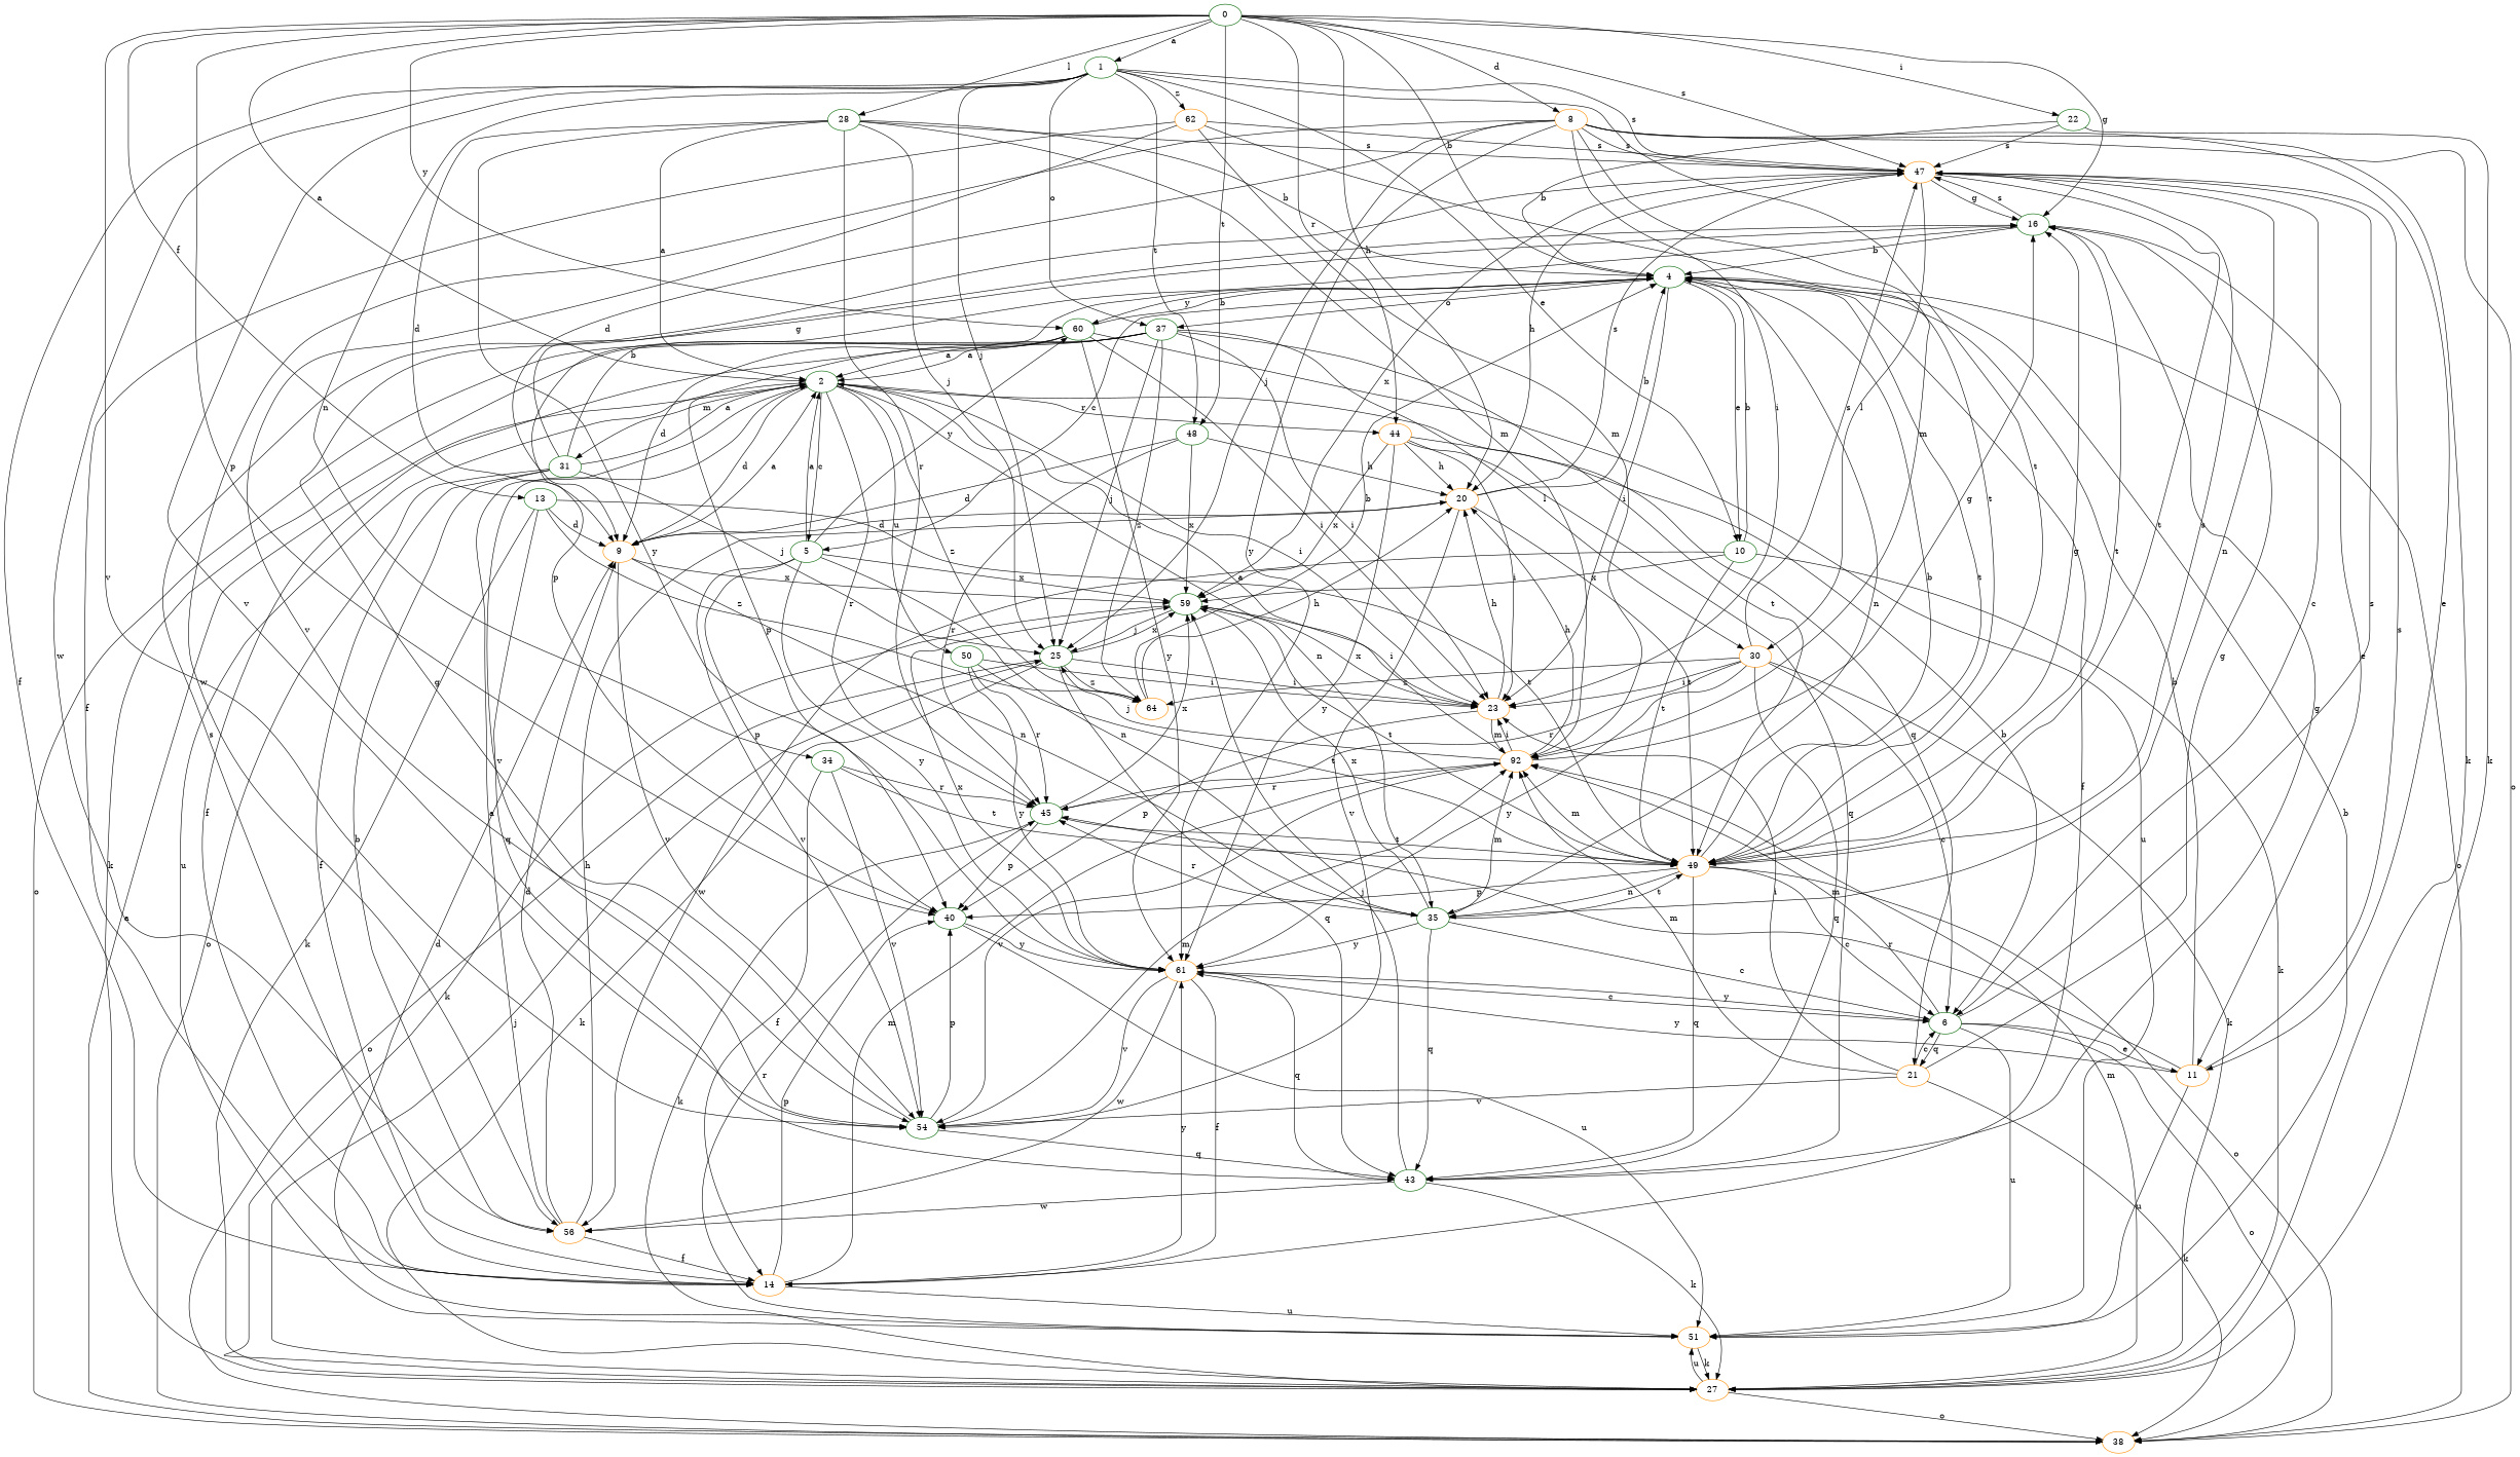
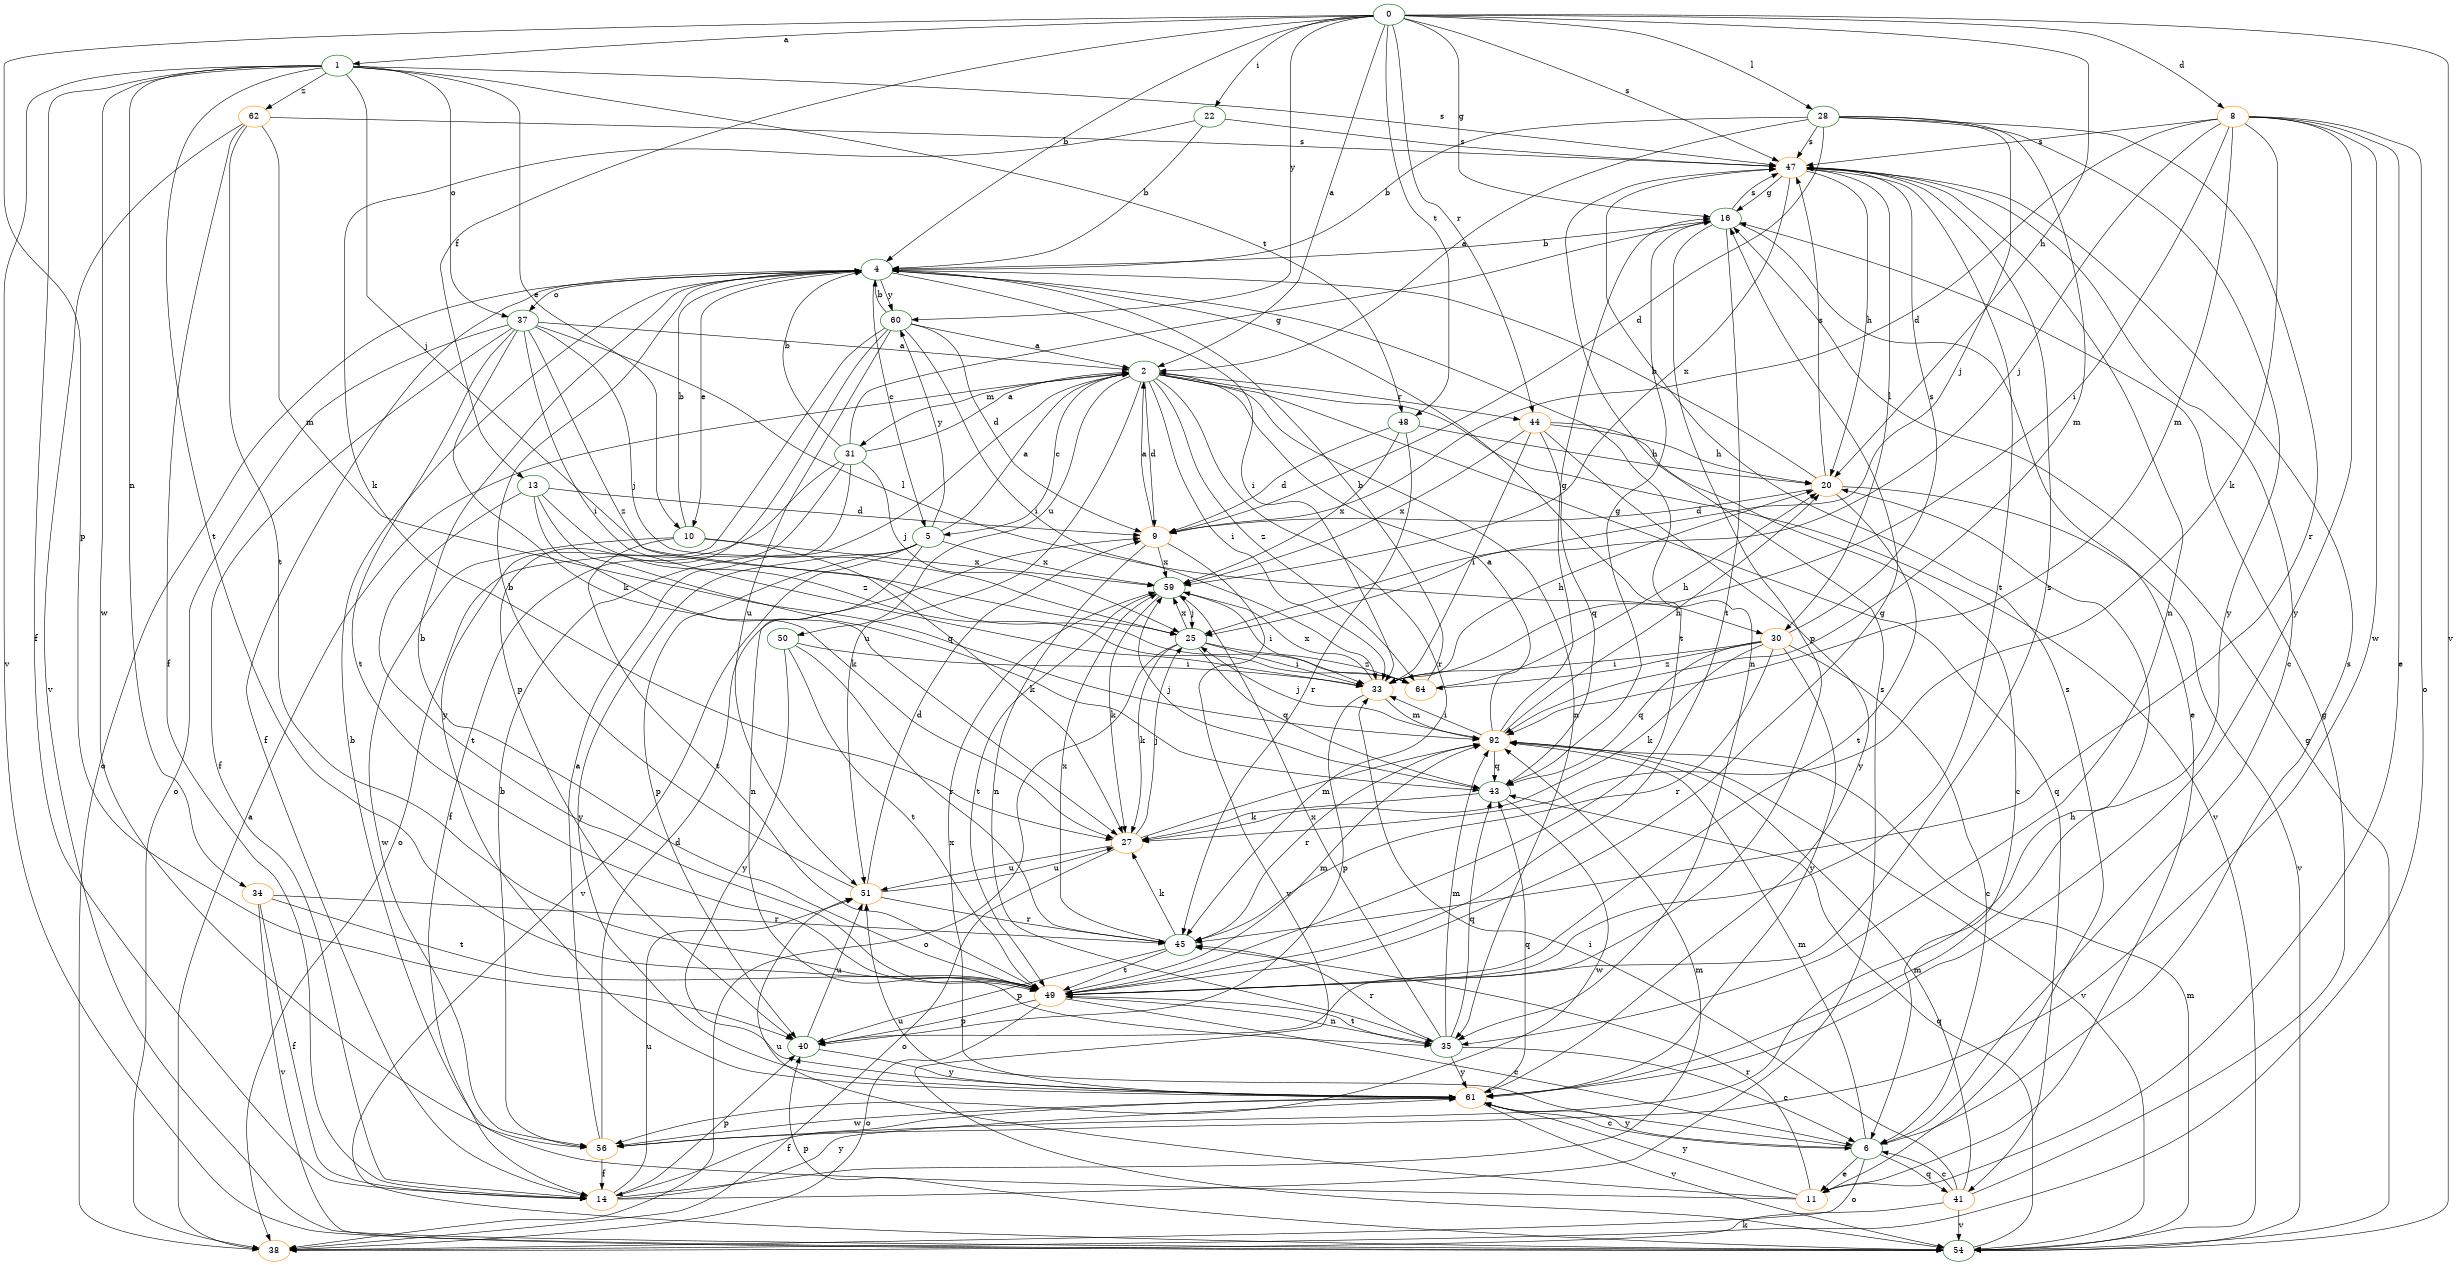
  strict digraph {
    node [color=darkgreen]
    0
    1
    2
    4
    8 [color=darkorange]
    13
    16
    20 [color=darkorange]
    22
    28
    40
    44 [color=darkorange]
    47 [color=darkorange]
    48
    54
    60
    10
    14 [color=darkorange]
    25
-   34
+   34 [color=darkorange]
    37
    49 [color=darkorange]
    56 [color=darkorange]
    62 [color=darkorange]
    5
    9 [color=darkorange]
-   23 [color=darkorange]
+   23 [color=darkorange label=33]
    31
    35
-   41 [color=darkorange label=21]
+   41 [color=darkorange]
    45
    50
    51 [color=darkorange]
    64 [color=darkorange]
    38 [color=darkorange]
    61 [color=darkorange]
    11 [color=darkorange]
    n38 [color=darkorange label=92]
    27 [color=darkorange]
    43
    59
    6
    30 [color=darkorange]
    0 -> 1 [label=a]
    0 -> 2 [label=a]
    0 -> 4 [label=b]
    0 -> 8 [label=d]
    0 -> 13 [label=f]
    0 -> 16 [label=g]
    0 -> 20 [label=h]
    0 -> 22 [label=i]
    0 -> 28 [label=l]
    0 -> 40 [label=p]
    0 -> 44 [label=r]
    0 -> 47 [label=s]
    0 -> 48 [label=t]
    0 -> 54 [label=v]
    0 -> 60 [label=y]
    1 -> 47 [label=s]
    1 -> 48 [label=t]
    1 -> 54 [label=v]
    1 -> 10 [label=e]
    1 -> 14 [label=f]
    1 -> 25 [label=j]
    1 -> 34 [label=n]
    1 -> 37 [label=o]
    1 -> 49 [label=t]
    1 -> 56 [label=w]
    1 -> 62 [label=z]
    2 -> 44 [label=r]
    2 -> 54 [label=v]
    2 -> 5 [label=c]
    2 -> 9 [label=d]
    2 -> 23 [label=i]
    2 -> 31 [label=m]
    2 -> 35 [label=n]
    2 -> 41 [label=q]
    2 -> 45 [label=r]
    2 -> 50 [label=u]
    2 -> 51 [label=u]
    2 -> 64 [label=z]
    4 -> 60 [label=y]
    4 -> 10 [label=e]
    4 -> 14 [label=f]
    4 -> 37 [label=o]
    4 -> 49 [label=t]
    4 -> 5 [label=c]
    4 -> 23 [label=i]
    4 -> 35 [label=n]
    4 -> 38 [label=o]
    8 -> 47 [label=s]
    8 -> 25 [label=j]
    8 -> 56 [label=w]
    8 -> 9 [label=d]
    8 -> 23 [label=i]
    8 -> 38 [label=o]
    8 -> 61 [label=y]
    8 -> 11 [label=e]
    8 -> n38 [label=m]
    8 -> 27 [label=k]
    13 -> 49 [label=t]
    13 -> 9 [label=d]
    13 -> 64 [label=z]
    13 -> 27 [label=k]
    13 -> 43 [label=q]
    16 -> 4 [label=b]
    16 -> 40 [label=p]
    16 -> 47 [label=s]
    16 -> 49 [label=t]
    16 -> 11 [label=e]
    20 -> 4 [label=b]
    20 -> 47 [label=s]
    20 -> 54 [label=v]
    20 -> 49 [label=t]
    20 -> 9 [label=d]
    22 -> 4 [label=b]
    22 -> 47 [label=s]
    22 -> 27 [label=k]
    28 -> 2 [label=a]
    28 -> 4 [label=b]
    28 -> 47 [label=s]
    28 -> 25 [label=j]
    28 -> 9 [label=d]
    28 -> 45 [label=r]
    28 -> 61 [label=y]
    28 -> n38 [label=m]
    40 -> 51 [label=u]
    40 -> 61 [label=y]
    44 -> 20 [label=h]
    44 -> 23 [label=i]
    44 -> 61 [label=y]
    44 -> 43 [label=q]
    44 -> 59 [label=x]
-   44 -> 6 [label=b]
+   44 -> 6 [label=c]
    47 -> 16 [label=g]
    47 -> 20 [label=h]
    47 -> 49 [label=t]
    47 -> 35 [label=n]
    47 -> 59 [label=x]
    47 -> 6 [label=c]
    47 -> 30 [label=l]
    48 -> 20 [label=h]
    48 -> 9 [label=d]
    48 -> 45 [label=r]
    48 -> 59 [label=x]
    54 -> 16 [label=g]
    54 -> 40 [label=p]
    54 -> n38 [label=m]
    54 -> 43 [label=q]
    60 -> 2 [label=a]
    60 -> 4 [label=b]
    60 -> 40 [label=p]
    60 -> 9 [label=d]
    60 -> 23 [label=i]
    60 -> 51 [label=u]
    60 -> 61 [label=y]
    10 -> 4 [label=b]
    10 -> 49 [label=t]
    10 -> 56 [label=w]
    10 -> 27 [label=k]
    10 -> 59 [label=x]
    14 -> 40 [label=p]
    14 -> 47 [label=s]
    14 -> 51 [label=u]
    14 -> 61 [label=y]
    14 -> n38 [label=m]
    25 -> 23 [label=i]
    25 -> 64 [label=z]
    25 -> 38 [label=o]
    25 -> 27 [label=k]
    25 -> 43 [label=q]
    25 -> 59 [label=x]
    34 -> 54 [label=v]
    34 -> 14 [label=f]
    34 -> 49 [label=t]
    34 -> 45 [label=r]
    37 -> 2 [label=a]
    37 -> 14 [label=f]
    37 -> 25 [label=j]
    37 -> 49 [label=t]
    37 -> 23 [label=i]
    37 -> 64 [label=z]
    37 -> 38 [label=o]
    37 -> 27 [label=k]
    37 -> 30 [label=l]
    49 -> 4 [label=b]
    49 -> 16 [label=g]
    49 -> 40 [label=p]
    49 -> 47 [label=s]
    49 -> 35 [label=n]
    49 -> 38 [label=o]
    49 -> n38 [label=m]
-   49 -> 43 [label=q]
+   n38 -> 43 [label=q]
    49 -> 6 [label=c]
    56 -> 2 [label=a]
    56 -> 20 [label=h]
    56 -> 14 [label=f]
    56 -> 9 [label=d]
    62 -> 47 [label=s]
    62 -> 54 [label=v]
    62 -> 14 [label=f]
    62 -> 49 [label=t]
    62 -> n38 [label=m]
    5 -> 2 [label=a]
    5 -> 40 [label=p]
    5 -> 54 [label=v]
    5 -> 60 [label=y]
    5 -> 35 [label=n]
    5 -> 61 [label=y]
    5 -> 59 [label=x]
    9 -> 2 [label=a]
    9 -> 54 [label=v]
    9 -> 35 [label=n]
    9 -> 59 [label=x]
    23 -> 20 [label=h]
    23 -> 40 [label=p]
    23 -> n38 [label=m]
    23 -> 59 [label=x]
    31 -> 2 [label=a]
    31 -> 4 [label=b]
    31 -> 16 [label=g]
    31 -> 14 [label=f]
    31 -> 25 [label=j]
    31 -> 56 [label=b]
    31 -> 38 [label=o]
    35 -> 49 [label=t]
    35 -> 45 [label=r]
    35 -> 61 [label=y]
    35 -> n38 [label=m]
    35 -> 43 [label=q]
    35 -> 59 [label=x]
    35 -> 6 [label=c]
    41 -> 16 [label=g]
    41 -> 54 [label=v]
    41 -> 23 [label=i]
    41 -> 38 [label=k]
    41 -> n38 [label=m]
    41 -> 6 [label=c]
    45 -> 40 [label=p]
    45 -> 49 [label=t]
    45 -> 27 [label=k]
    45 -> 59 [label=x]
    50 -> 49 [label=t]
    50 -> 23 [label=i]
    50 -> 45 [label=r]
    50 -> 61 [label=y]
    51 -> 4 [label=b]
    51 -> 9 [label=d]
    51 -> 45 [label=r]
-   51 -> 27 [label=k]
+   51 -> 27 [label=u]
    64 -> 4 [label=b]
    64 -> 20 [label=h]
    38 -> 2 [label=a]
    61 -> 54 [label=v]
    61 -> 14 [label=f]
    61 -> 56 [label=w]
    61 -> 43 [label=q]
    61 -> 59 [label=x]
    61 -> 6 [label=c]
    11 -> 4 [label=b]
    11 -> 47 [label=s]
    11 -> 45 [label=r]
    11 -> 51 [label=u]
    11 -> 61 [label=y]
    n38 -> 2 [label=a]
    n38 -> 16 [label=g]
    n38 -> 20 [label=h]
    n38 -> 54 [label=v]
    n38 -> 25 [label=j]
    n38 -> 23 [label=i]
    n38 -> 45 [label=r]
    27 -> 25 [label=j]
    27 -> 51 [label=u]
    27 -> 38 [label=o]
    27 -> n38 [label=m]
    43 -> 16 [label=g]
    43 -> 56 [label=w]
    43 -> 27 [label=k]
    43 -> 59 [label=j]
    59 -> 25 [label=j]
    59 -> 49 [label=t]
    59 -> 23 [label=i]
    59 -> 27 [label=k]
    6 -> 47 [label=s]
    6 -> 41 [label=q]
    6 -> 51 [label=u]
    6 -> 38 [label=o]
    6 -> 61 [label=y]
    6 -> 11 [label=e]
    6 -> n38 [label=m]
    30 -> 47 [label=s]
    30 -> 23 [label=i]
    30 -> 45 [label=r]
    30 -> 64 [label=z]
    30 -> 61 [label=y]
    30 -> 27 [label=k]
    30 -> 43 [label=q]
    30 -> 6 [label=c]
  }
